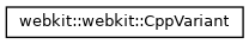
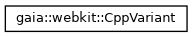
  digraph {
    rankdir=LR
-   n1 [color=black fillcolor=white fontname=Helvetica fontsize=10 height=0.2 label="webkit::webkit::CppVariant" shape=record style=filled width=0.4]
+   n1 [color=black fillcolor=white fontname=Helvetica fontsize=10 height=0.2 label="gaia::webkit::CppVariant" shape=record style=filled width=0.4]
  }
